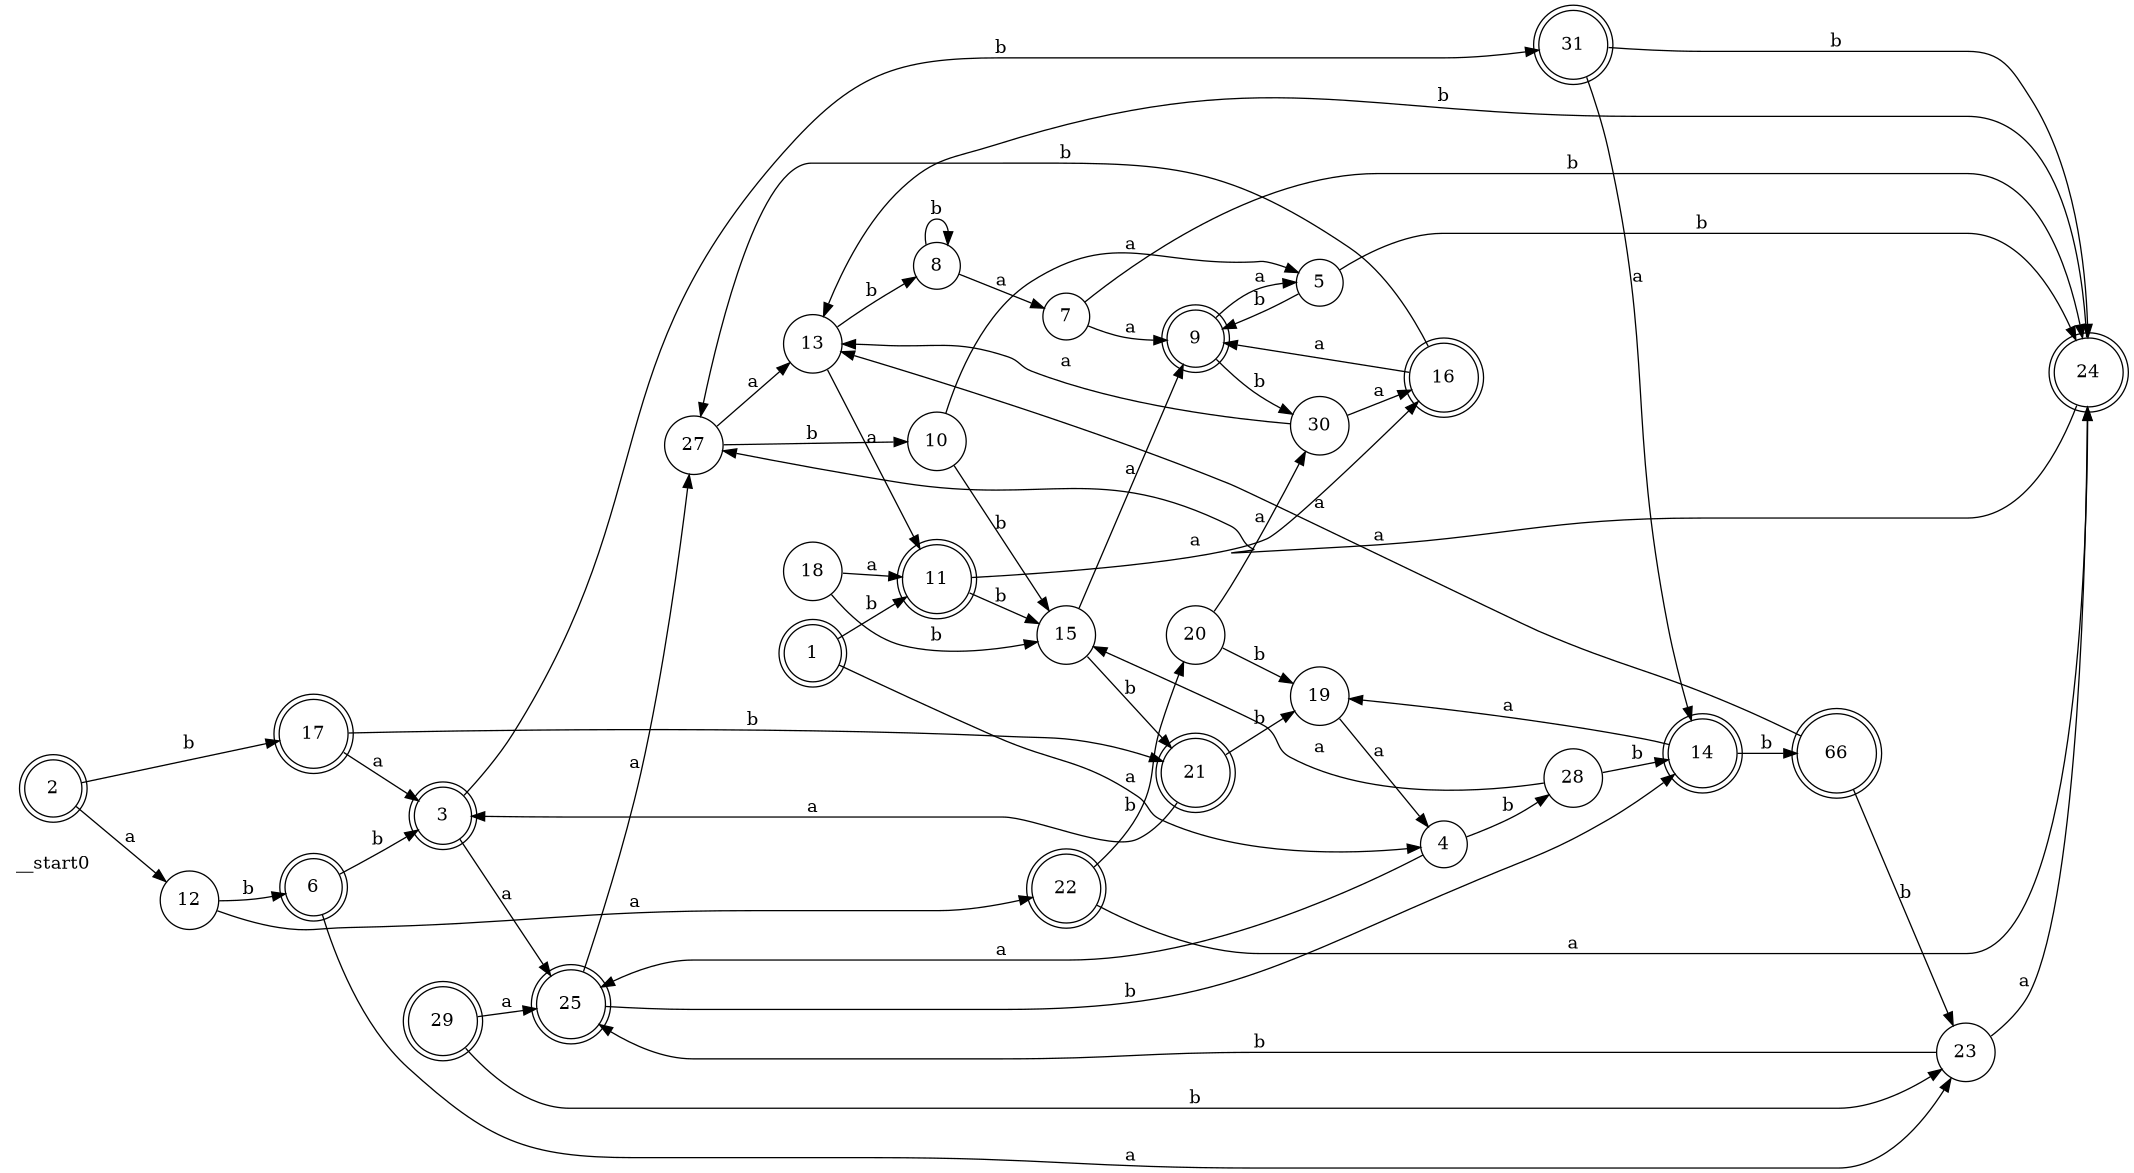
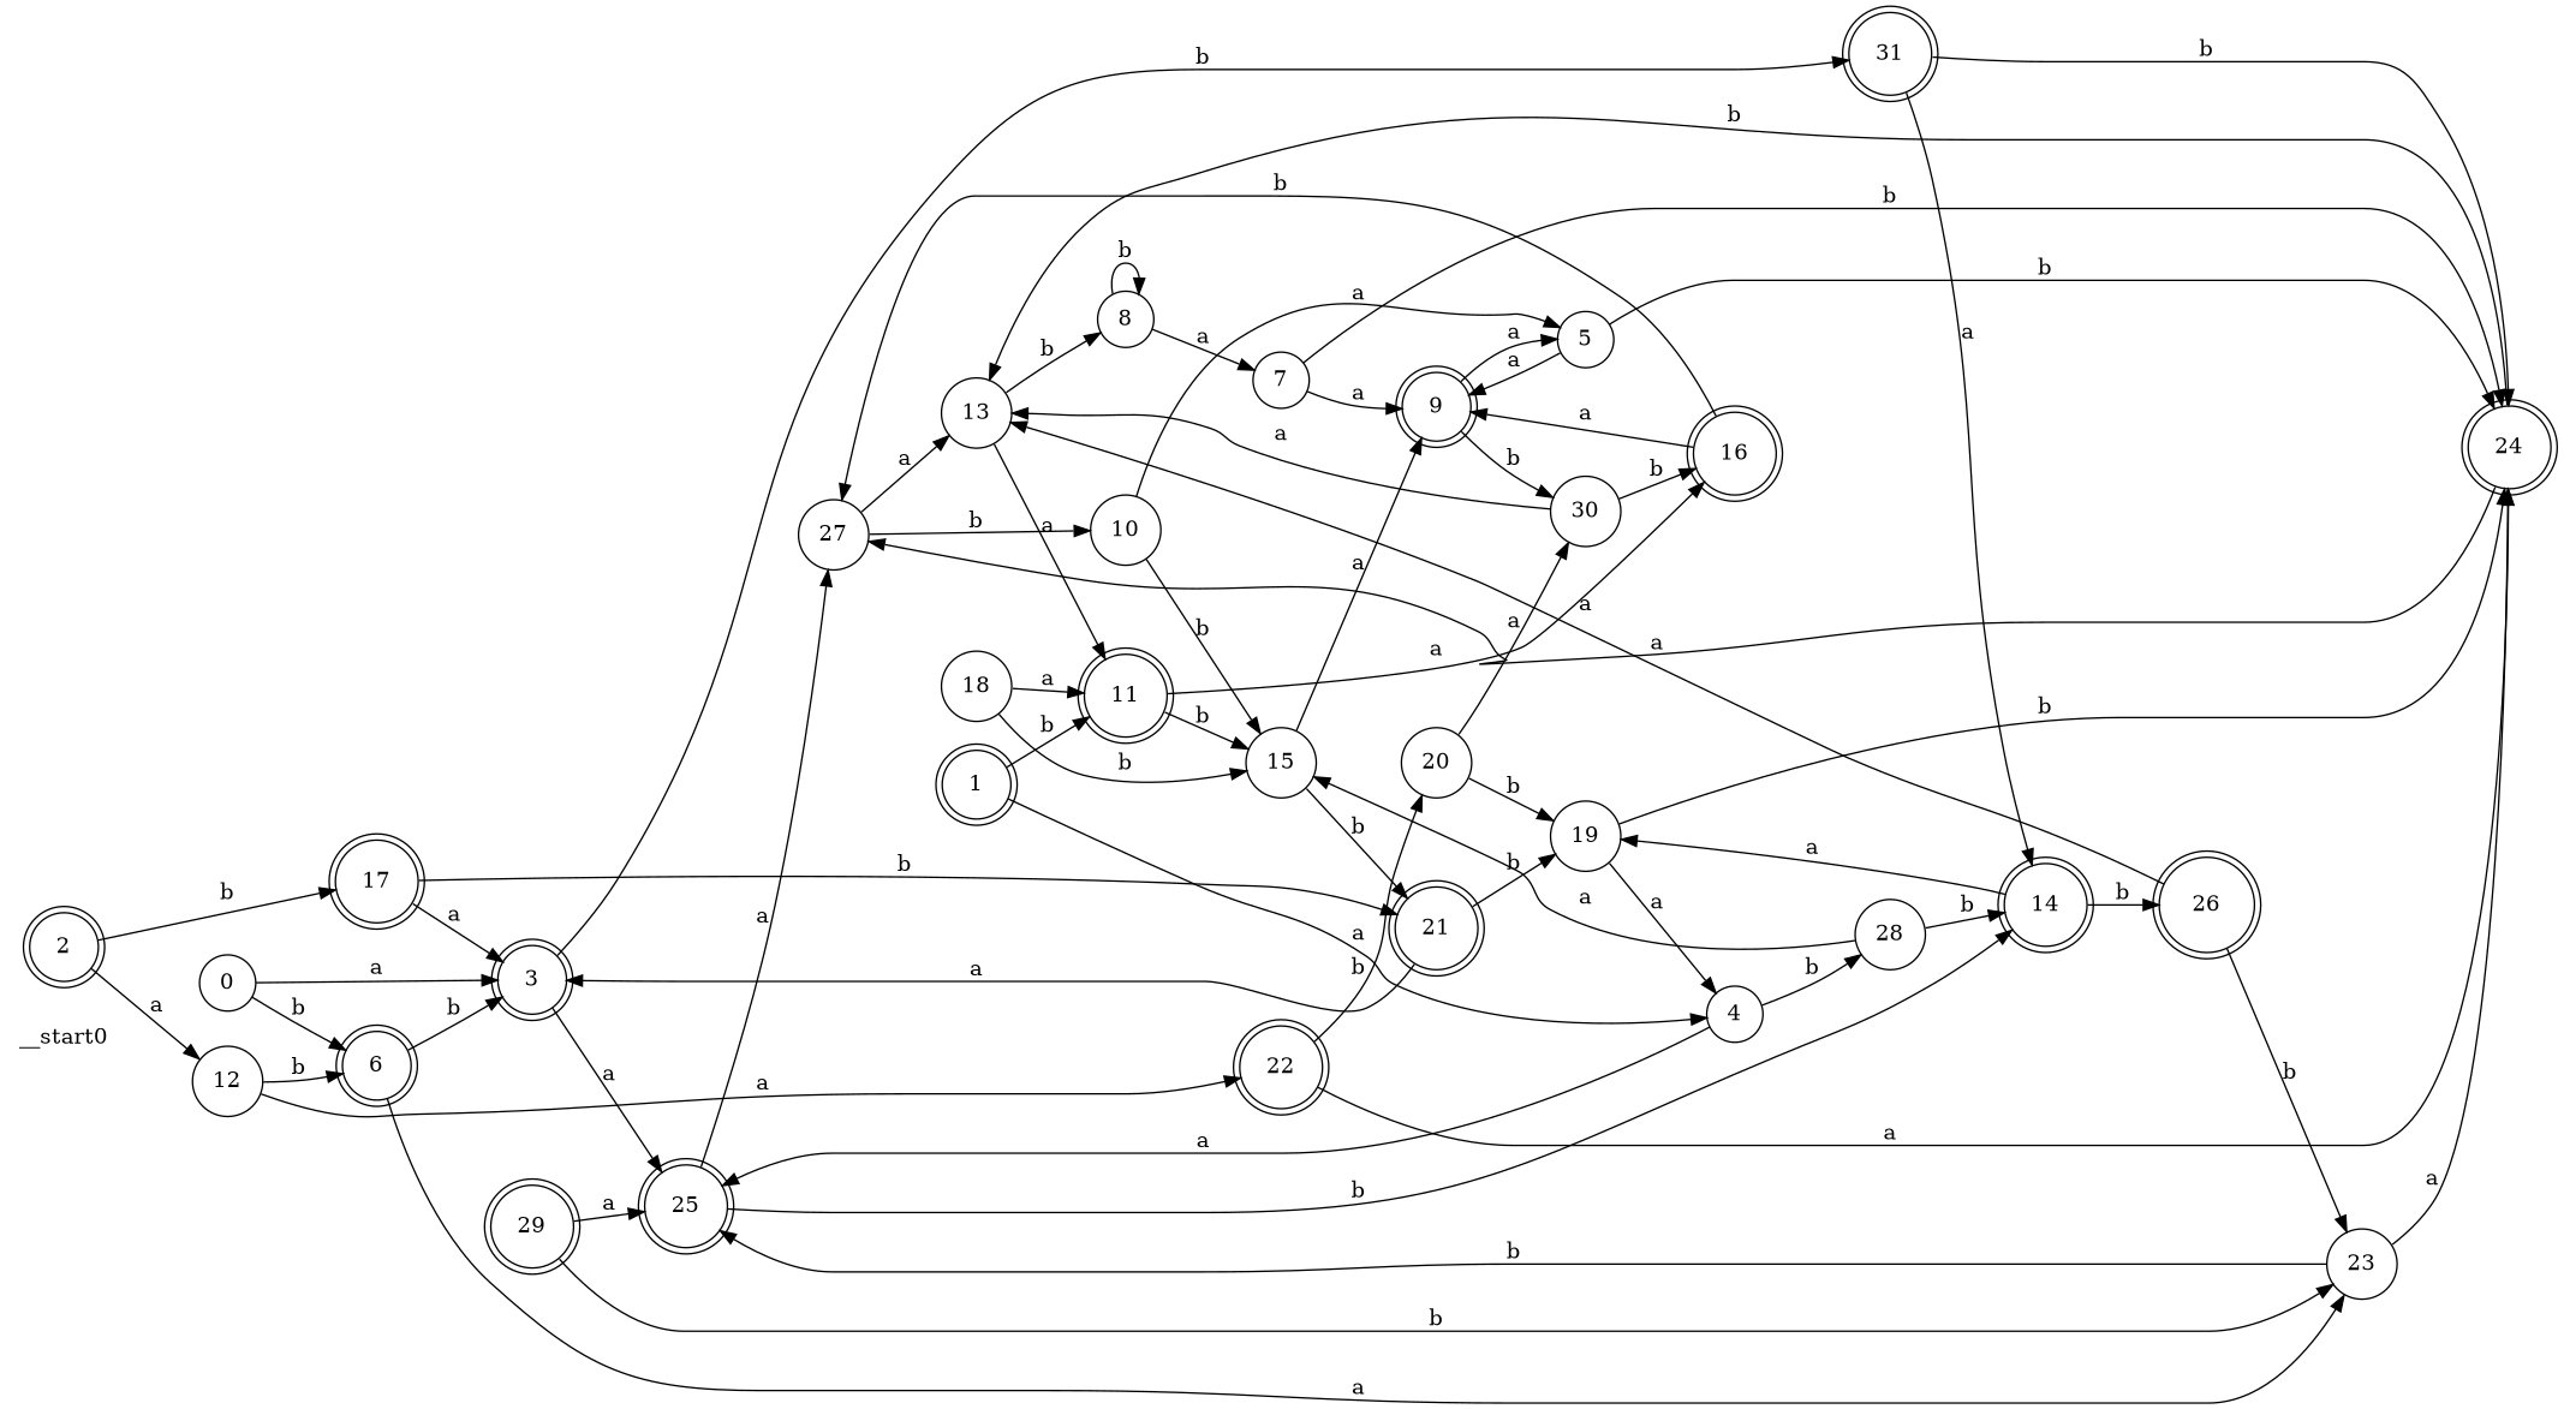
  digraph {
    rankdir=LR
    node [shape=circle color=black fillcolor=white style=filled]
    __start0 [shape=none color="" fillcolor="" style=""]
+   n2 [label=0]
    n3 [label=3 shape=doublecircle style="rounded,filled"]
    n4 [label=6 shape=doublecircle style="rounded,filled"]
    n5 [label=25 shape=doublecircle style="rounded,filled"]
    n6 [label=31 shape=doublecircle style="rounded,filled"]
    n7 [label=23]
    n8 [label=1 shape=doublecircle style="rounded,filled"]
    n9 [label=4]
    n10 [label=11 shape=doublecircle style="rounded,filled"]
    n11 [label=28]
    n12 [label=15]
    n13 [label=16 shape=doublecircle style="rounded,filled"]
    n14 [label=2 shape=doublecircle style="rounded,filled"]
    n15 [label=12]
    n16 [label=17 shape=doublecircle style="rounded,filled"]
    n17 [label=22 shape=doublecircle style="rounded,filled"]
    n18 [label=21 shape=doublecircle style="rounded,filled"]
    n19 [label=27]
    n20 [label=14 shape=doublecircle style="rounded,filled"]
    n21 [label=24 shape=doublecircle style="rounded,filled"]
    n22 [label=5]
    n23 [label=9 shape=doublecircle style="rounded,filled"]
    n24 [label=30]
    n25 [label=13]
    n26 [label=7]
    n27 [label=8]
    n28 [label=10]
    n29 [label=20]
    n30 [label=19]
-   n31 [label=66 shape=doublecircle style="rounded,filled"]
+   n31 [label=26 shape=doublecircle style="rounded,filled"]
    n32 [label=18]
    n33 [label=29 shape=doublecircle style="rounded,filled"]
+   n2 -> n3 [label=a]
+   n2 -> n4 [label=b]
    n3 -> n5 [label=a]
    n3 -> n6 [label=b]
    n4 -> n3 [label=b]
    n4 -> n7 [label=a]
    n5 -> n19 [label=a]
    n5 -> n20 [label=b]
    n6 -> n20 [label=a]
    n6 -> n21 [label=b]
    n7 -> n5 [label=b]
    n7 -> n21 [label=a]
    n8 -> n9 [label=a]
    n8 -> n10 [label=b]
    n9 -> n5 [label=a]
    n9 -> n11 [label=b]
    n10 -> n12 [label=b]
    n10 -> n13 [label=a]
    n11 -> n12 [label=a]
    n11 -> n20 [label=b]
    n12 -> n18 [label=b]
    n12 -> n23 [label=a]
    n13 -> n19 [label=b]
    n13 -> n23 [label=a]
    n14 -> n15 [label=a]
    n14 -> n16 [label=b]
    n15 -> n4 [label=b]
    n15 -> n17 [label=a]
    n16 -> n3 [label=a]
    n16 -> n18 [label=b]
    n17 -> n21 [label=a]
    n17 -> n29 [label=b]
    n18 -> n3 [label=a]
    n18 -> n30 [label=b]
    n19 -> n25 [label=a]
    n19 -> n28 [label=b]
    n20 -> n30 [label=a]
    n20 -> n31 [label=b]
    n21 -> n19 [label=a]
    n21 -> n25 [label=b]
    n22 -> n21 [label=b]
-   n22 -> n23 [label=b]
+   n22 -> n23 [label=a]
    n23 -> n22 [label=a]
    n23 -> n24 [label=b]
-   n24 -> n13 [label=a]
+   n24 -> n13 [label=b]
    n24 -> n25 [label=a]
    n25 -> n10 [label=a]
    n25 -> n27 [label=b]
    n26 -> n21 [label=b]
    n26 -> n23 [label=a]
    n27 -> n26 [label=a]
    n27 -> n27 [label=b]
    n28 -> n12 [label=b]
    n28 -> n22 [label=a]
    n29 -> n24 [label=a]
    n29 -> n30 [label=b]
    n30 -> n9 [label=a]
+   n30 -> n21 [label=b]
    n31 -> n7 [label=b]
    n31 -> n25 [label=a]
    n32 -> n10 [label=a]
    n32 -> n12 [label=b]
    n33 -> n5 [label=a]
    n33 -> n7 [label=b]
  }
